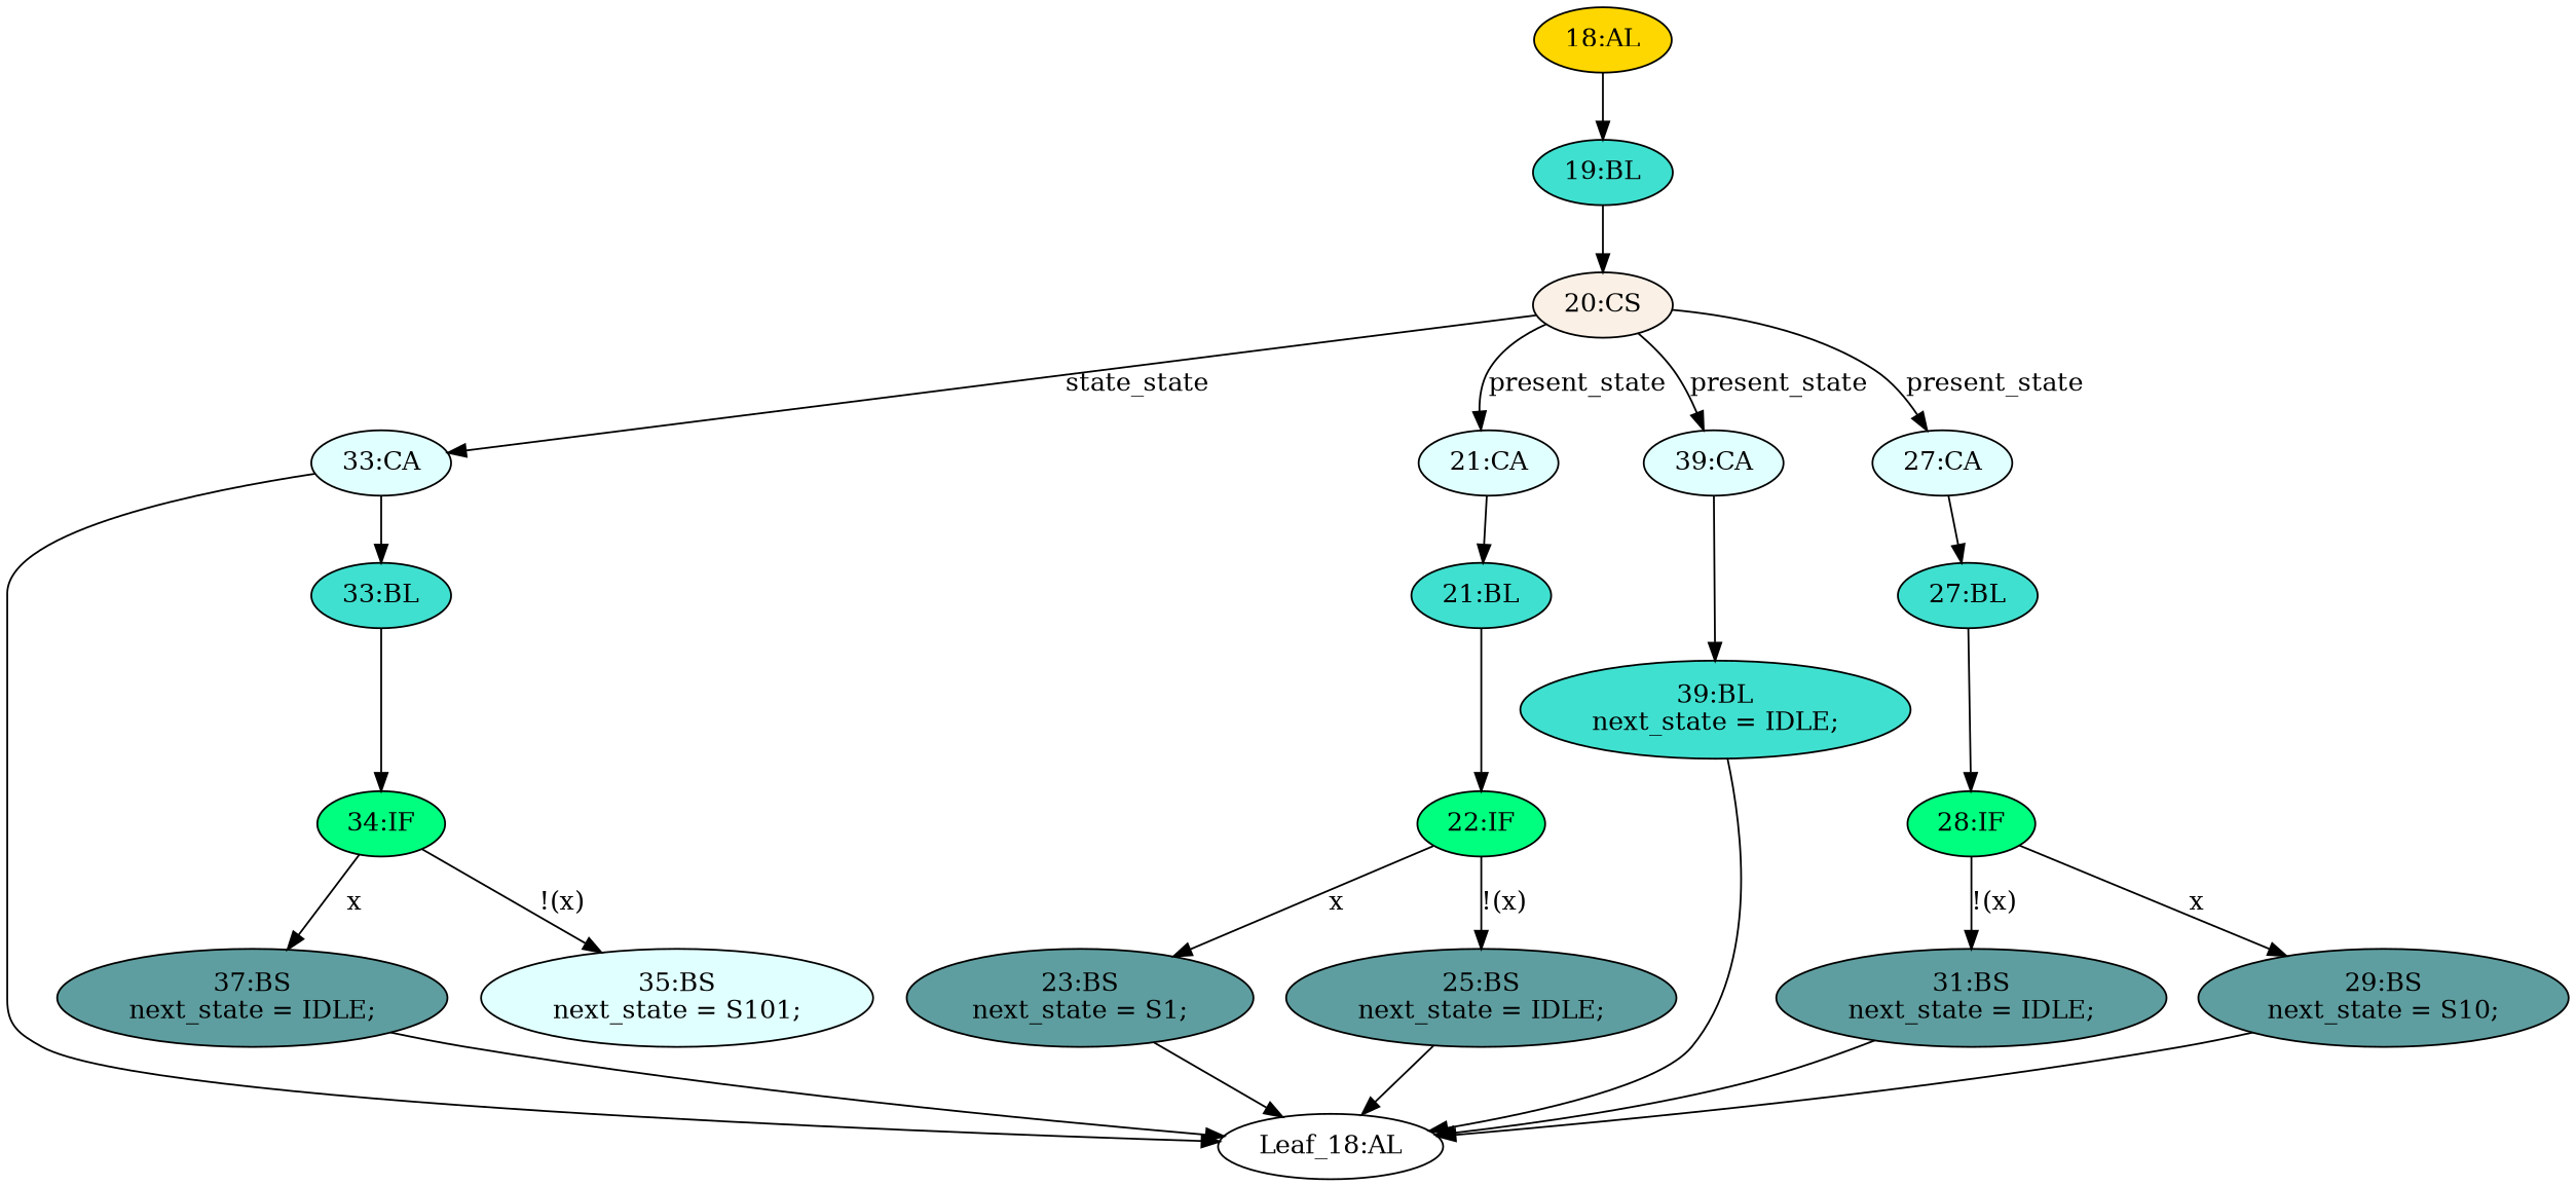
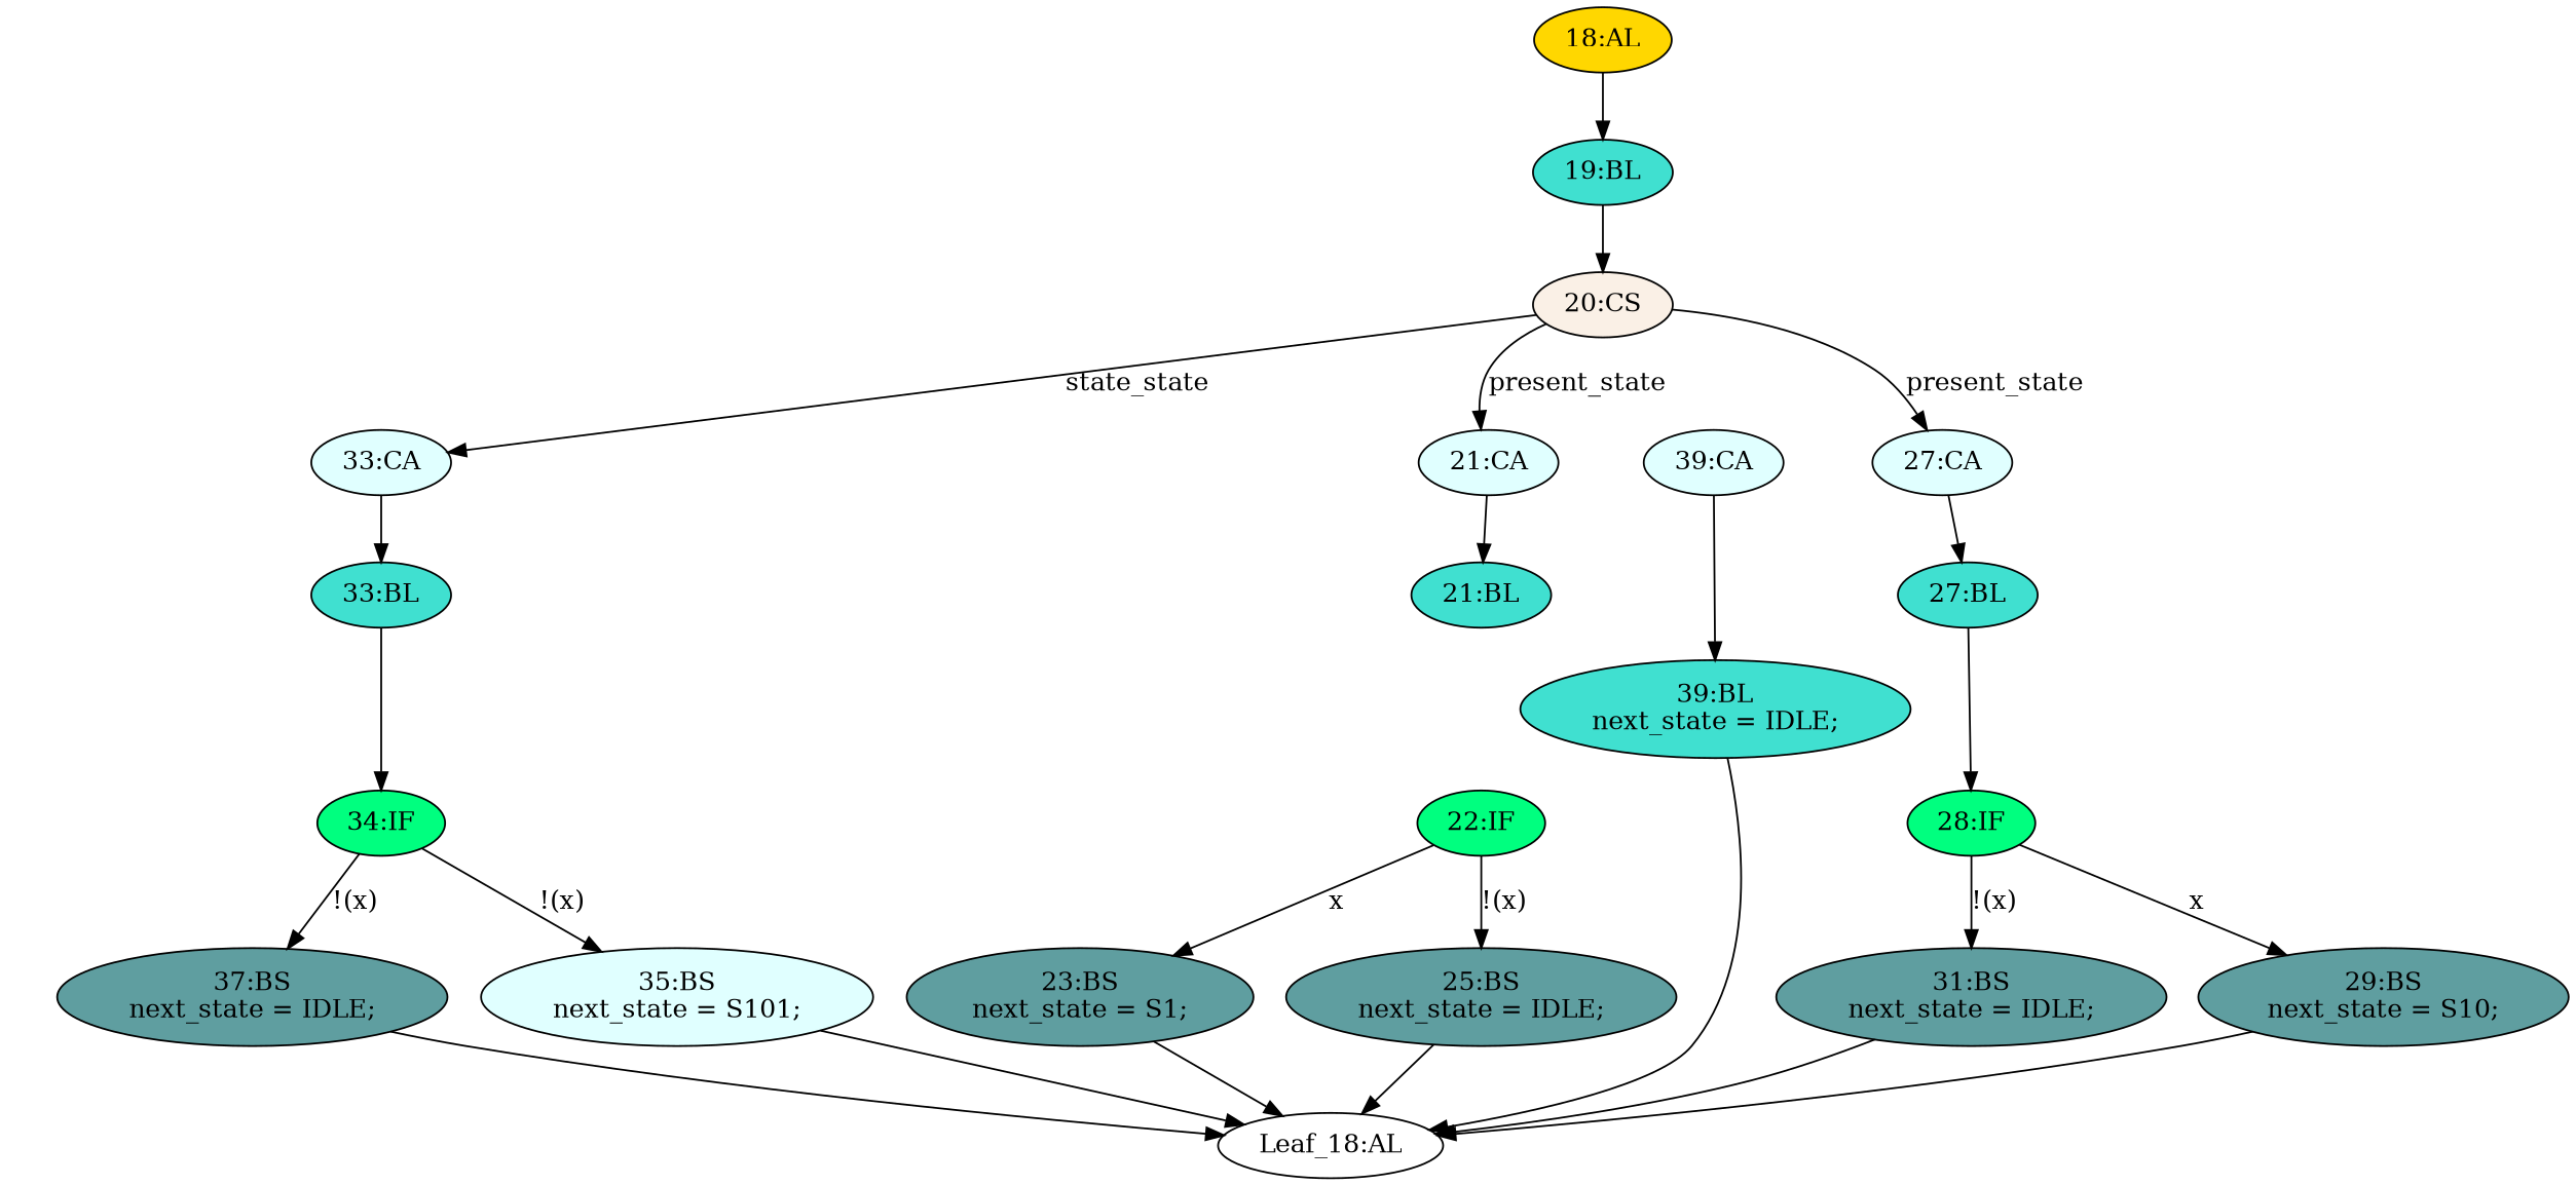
  strict digraph {
    node [fillcolor=cadetblue statements="[]" style=filled typ=BlockingSubstitution]
    edge [cond="[]" lineno=None]
    n1 [ast="<pyverilog.vparser.ast.BlockingSubstitution object at 0x7f4e727ae550>" label="37:BS\nnext_state = IDLE;" statements="[<pyverilog.vparser.ast.BlockingSubstitution object at 0x7f4e727ae550>]"]
    n2 [def_var="['next_state']" label="Leaf_18:AL" fillcolor="" statements="" style="" typ=""]
    n3 [ast="<pyverilog.vparser.ast.BlockingSubstitution object at 0x7f4e727aebd0>" label="23:BS\nnext_state = S1;" statements="[<pyverilog.vparser.ast.BlockingSubstitution object at 0x7f4e727aebd0>]"]
    n4 [ast="<pyverilog.vparser.ast.IfStatement object at 0x7f4e727aea50>" fillcolor=springgreen label="22:IF" typ=IfStatement]
    n5 [ast="<pyverilog.vparser.ast.BlockingSubstitution object at 0x7f4e727aea90>" label="25:BS\nnext_state = IDLE;" statements="[<pyverilog.vparser.ast.BlockingSubstitution object at 0x7f4e727aea90>]"]
    n6 [ast="<pyverilog.vparser.ast.Block object at 0x7f4e727ae7d0>" fillcolor=turquoise label="33:BL" typ=Block]
    n7 [ast="<pyverilog.vparser.ast.IfStatement object at 0x7f4e727ae810>" fillcolor=springgreen label="34:IF" typ=IfStatement]
    n8 [ast="<pyverilog.vparser.ast.BlockingSubstitution object at 0x7f4e727ae8d0>" fillcolor=lightcyan label="35:BS\nnext_state = S101;" statements="[<pyverilog.vparser.ast.BlockingSubstitution object at 0x7f4e727ae8d0>]"]
    n9 [ast="<pyverilog.vparser.ast.Block object at 0x7f4e727aef10>" fillcolor=turquoise label="21:BL" typ=Block]
    n10 [ast="<pyverilog.vparser.ast.CaseStatement object at 0x7f4e727aed90>" fillcolor=linen label="20:CS" typ=CaseStatement]
    n11 [ast="<pyverilog.vparser.ast.Case object at 0x7f4e722c7410>" fillcolor=lightcyan label="33:CA" typ=Case]
    n12 [ast="<pyverilog.vparser.ast.Case object at 0x7f4e727aee90>" fillcolor=lightcyan label="21:CA" typ=Case]
    n13 [ast="<pyverilog.vparser.ast.Case object at 0x7f4e722c74d0>" fillcolor=lightcyan label="39:CA" typ=Case]
    n14 [ast="<pyverilog.vparser.ast.Case object at 0x7f4e727aef90>" fillcolor=lightcyan label="27:CA" typ=Case]
    n15 [ast="<pyverilog.vparser.ast.Block object at 0x7f4e722c7550>" fillcolor=turquoise label="39:BL\nnext_state = IDLE;" statements="[<pyverilog.vparser.ast.BlockingSubstitution object at 0x7f4e722c7590>]" typ=Block]
    n16 [ast="<pyverilog.vparser.ast.Block object at 0x7f4e722c7050>" fillcolor=turquoise label="27:BL" typ=Block]
    n17 [ast="<pyverilog.vparser.ast.IfStatement object at 0x7f4e722c7090>" fillcolor=springgreen label="28:IF" typ=IfStatement]
    n18 [ast="<pyverilog.vparser.ast.BlockingSubstitution object at 0x7f4e722c70d0>" label="31:BS\nnext_state = IDLE;" statements="[<pyverilog.vparser.ast.BlockingSubstitution object at 0x7f4e722c70d0>]"]
    n19 [ast="<pyverilog.vparser.ast.BlockingSubstitution object at 0x7f4e722c7250>" label="29:BS\nnext_state = S10;" statements="[<pyverilog.vparser.ast.BlockingSubstitution object at 0x7f4e722c7250>]"]
    n20 [ast="<pyverilog.vparser.ast.Always object at 0x7f4e722c77d0>" clk_sens=False fillcolor=gold label="18:AL" sens="['present_state']" typ=Always use_var="['x', 'present_state']"]
    n21 [ast="<pyverilog.vparser.ast.Block object at 0x7f4e727aed50>" fillcolor=turquoise label="19:BL" typ=Block]
    n1 -> n2
    n3 -> n2
    n4 -> n3 [cond="['x']" label=x lineno=22]
    n4 -> n5 [cond="['x']" label="!(x)" lineno=22]
    n5 -> n2
    n6 -> n7
-   n7 -> n1 [cond="['x']" label=x lineno=34]
+   n7 -> n1 [cond="['x']" label="!(x)" lineno=34]
    n7 -> n8 [cond="['x']" label="!(x)" lineno=34]
-   n11 -> n2
-   n9 -> n4
+   n8 -> n2
    n10 -> n11 [cond="['present_state']" label=state_state lineno=20]
    n10 -> n12 [cond="['present_state']" label=present_state lineno=20]
-   n10 -> n13 [cond="['present_state']" label=present_state lineno=20]
    n10 -> n14 [cond="['present_state']" label=present_state lineno=20]
    n11 -> n6
    n12 -> n9
    n13 -> n15
    n14 -> n16
    n15 -> n2
    n16 -> n17
    n17 -> n18 [cond="['x']" label="!(x)" lineno=28]
    n17 -> n19 [cond="['x']" label=x lineno=28]
    n18 -> n2
    n19 -> n2
    n20 -> n21
    n21 -> n10
  }
